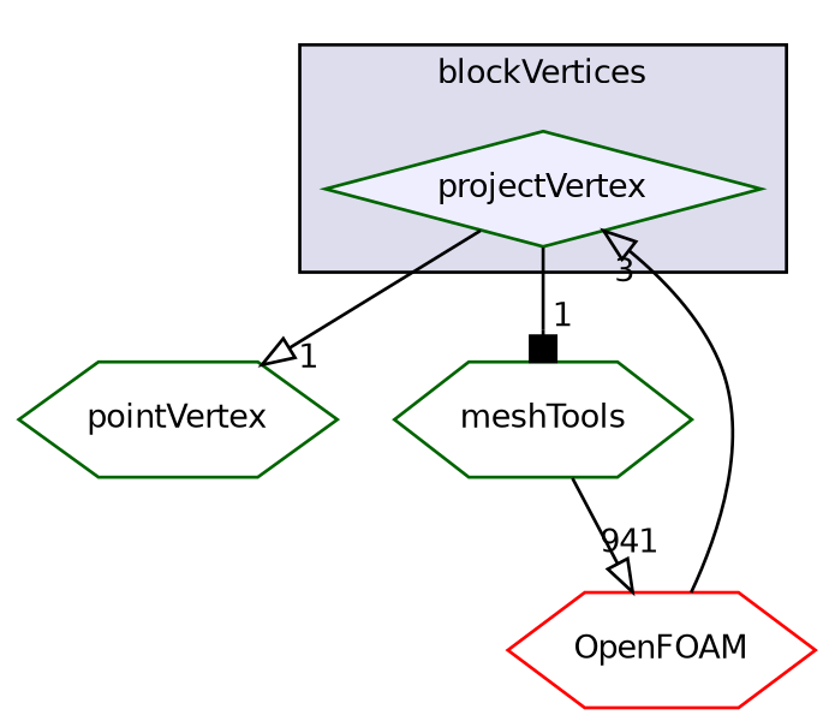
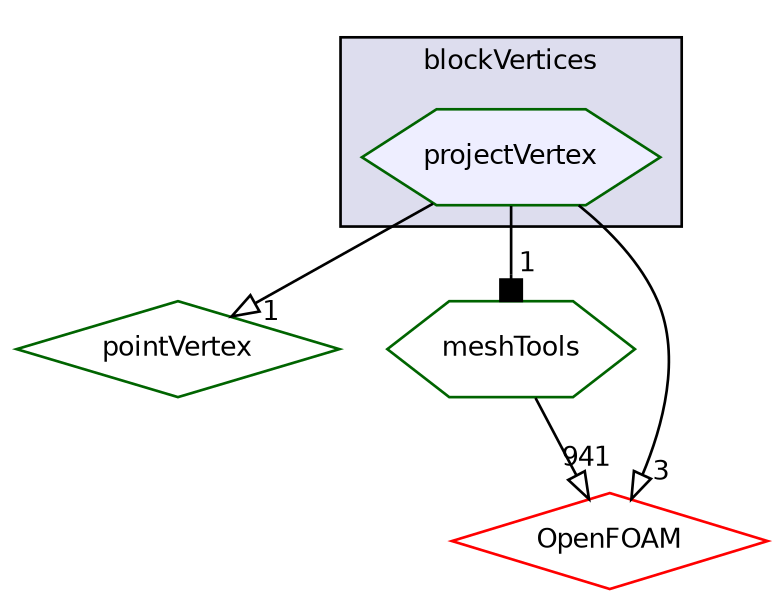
  digraph {
    compound=true
    node [color=darkgreen fontname=Helvetica fontsize=10 shape=diamond]
    edge [arrowhead=onormal headlabel=1 labeldistance=1.5 labelfontname=Helvetica labelfontsize=10]
-   n1 [fillcolor="#eeeeff" label=projectVertex pencolor=black style=filled]
-   n2 [label=pointVertex shape=hexagon]
+   n1 [fillcolor="#eeeeff" label=projectVertex pencolor=black shape=hexagon style=filled]
+   n2 [label=pointVertex]
    n3 [label=meshTools shape=hexagon]
-   n4 [color=red label=OpenFOAM shape=hexagon]
+   n4 [color=red label=OpenFOAM]
    subgraph cluster_1 {
      bgcolor="#ddddee"
      fontname=Helvetica
      fontsize=10
      label=blockVertices
      pencolor=black
      n1
    }
    n1 -> n2
    n1 -> n3 [arrowhead=box]
-   n4 -> n1 [headlabel=3]
+   n1 -> n4 [headlabel=3]
    n3 -> n4 [headlabel=941]
  }
